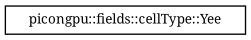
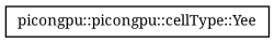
  digraph {
    rankdir=LR
    fontname="Noto Serif"
-   n1 [color=black fillcolor=white fontname="Noto Serif" fontsize=10 height=0.2 label="picongpu::fields::cellType::Yee" shape=record style=filled width=0.4]
+   n1 [color=black fillcolor=white fontname="Noto Serif" fontsize=10 height=0.2 label="picongpu::picongpu::cellType::Yee" shape=record style=filled width=0.4]
  }
